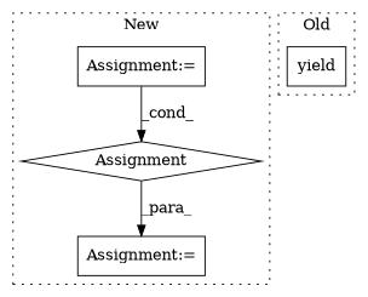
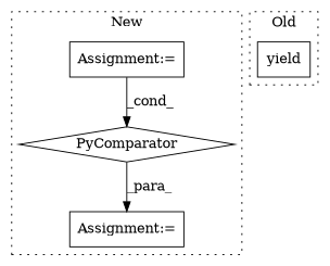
  digraph {
    node [a=7 l=48 s=4231 shape=box]
-   n1 [a=113 label=Assignment shape=diamond]
+   n1 [a=113 label=PyComparator shape=diamond]
    n2 [label="Assignment:="]
    n3 [l=14 label="Assignment:=" s=4126]
    n4 [a=112 l=7 label=yield s=6830]
    subgraph cluster_1 {
      label=New
      style=dotted
      n1
      n2
      n3
    }
    subgraph cluster_2 {
      label=Old
      style=dotted
      n4
    }
    n1 -> n3 [label=_para_]
    n2 -> n1 [label=_cond_]
  }
